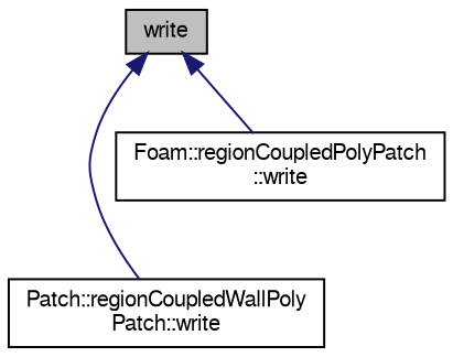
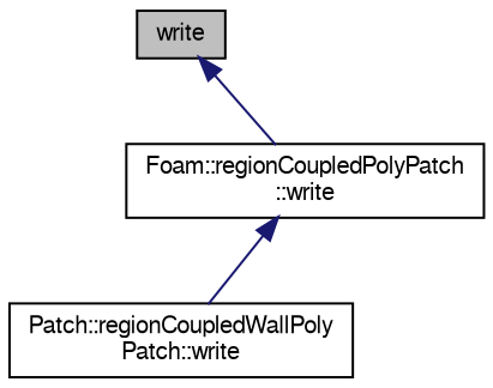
  digraph {
    rankdir=TB
    node [color=black fontname=FreeSans fontsize=10 shape=record]
    edge [color=midnightblue dir=back fontname=FreeSans fontsize=10 labelfontname=FreeSans labelfontsize=10 style=solid]
    n1 [fillcolor=grey75 fontcolor=black height=0.2 label=write style=filled width=0.4]
    n2 [height=0.2 label="Patch::regionCoupledWallPoly\lPatch::write" width=0.4]
    n3 [height=0.2 label="Foam::regionCoupledPolyPatch\l::write" width=0.4]
-   n1 -> n2
+   n3 -> n2
    n1 -> n3
  }
